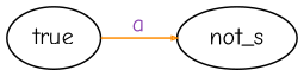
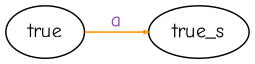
  digraph {
    rankdir=LR
    fontname="Comic Neue"
    node [fontname="Comic Neue"]
    true
-   not_s
+   not_s [label=true_s]
    true -> not_s [arrowsize=0.3 color=darkorange fontcolor="#8b41b1" label=a arrowhead=onormal fontname="Comic Neue"]
  }
